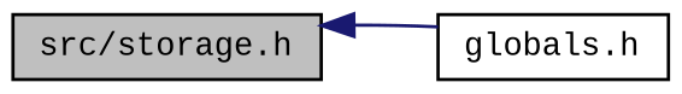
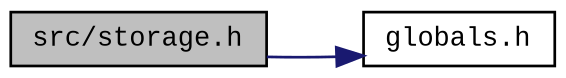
  digraph {
    rankdir=LR
    fontname="Liberation Mono"
    node [color=black fontname="Liberation Mono" fontsize=10 shape=record style=filled]
    n1 [fillcolor=grey75 fontcolor=black height=0.2 label="src/storage.h" width=0.4]
    n2 [fillcolor=white height=0.2 label="globals.h" width=0.4]
-   n2 -> n1 [color=midnightblue fontname="Liberation Mono" fontsize=10 labelfontname=Helvetica labelfontsize=10 style=solid]
+   n1 -> n2 [color=midnightblue fontname="Liberation Mono" fontsize=10 labelfontname=Helvetica labelfontsize=10 style=solid]
  }
